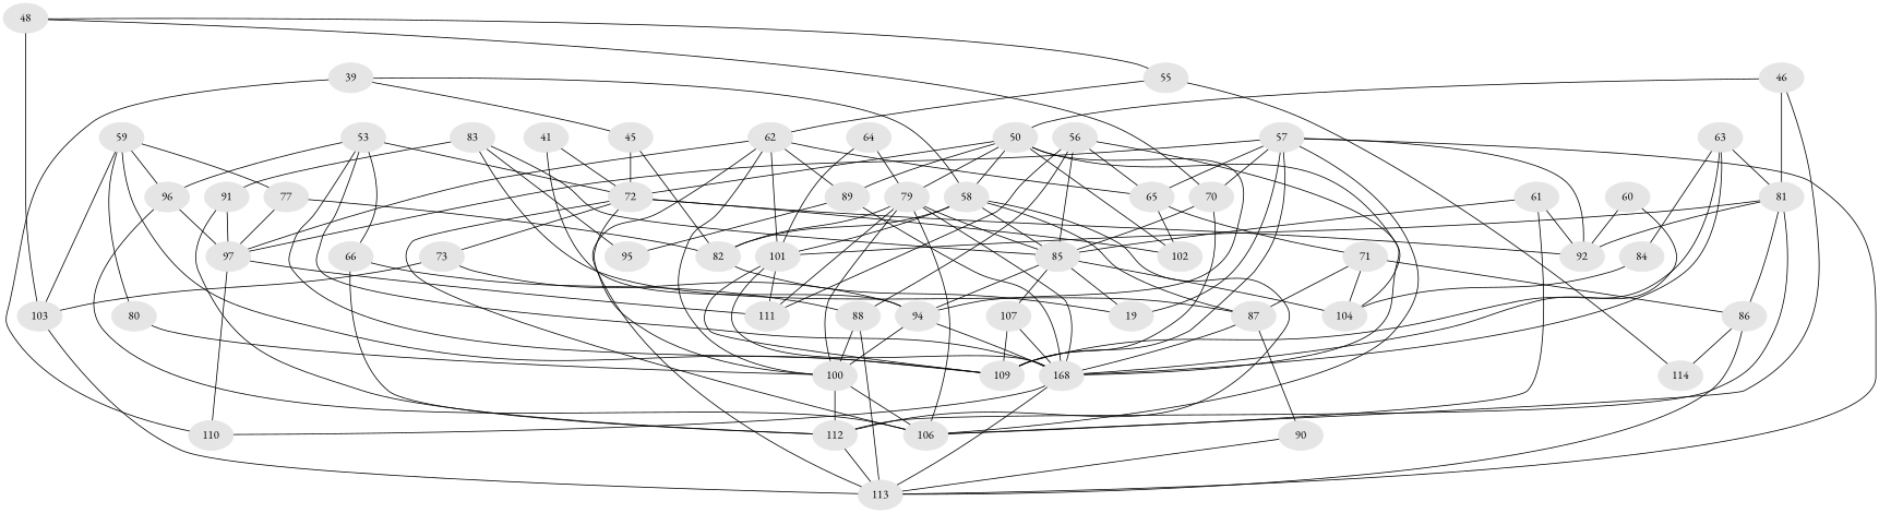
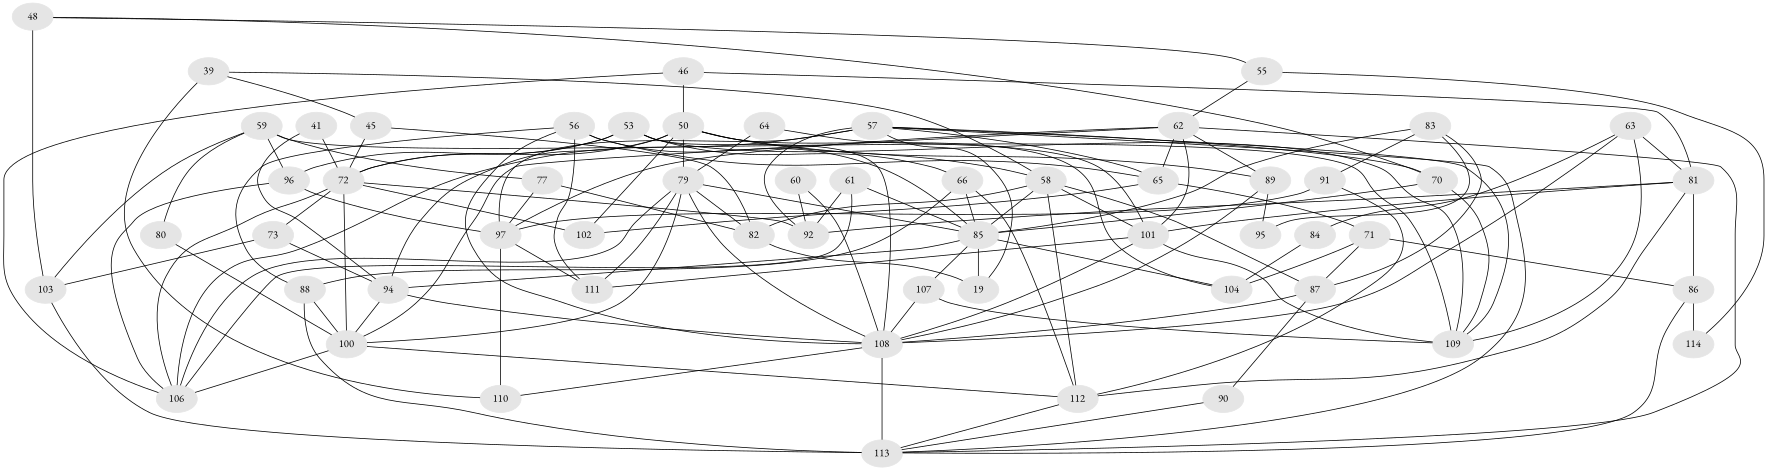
  graph {
    fontname="EB Garamond"
    node [color=gray90 fontname="EB Garamond" style=filled]
    edge [fontname="EB Garamond"]
    39
    45
    58 [super="+33"]
    110 [super="+1"]
    72 [super="+16+14+43"]
    82
    85 [super="+76"]
    87
    101 [super="+25+75"]
    112 [super="+51"]
    106 [super="+5+105"]
    102 [super="+40+47"]
    92
    100 [super="+69"]
    73 [super="+68"]
    41
    94 [super="+11+20"]
-   108 [super="+9" label=168]
+   108 [super="+9"]
    n19 [label=19]
    50 [super="+23+17+49"]
    79 [super="+74+35"]
    89
    104
    46
    81 [super="+4+78"]
    86
    48 [super="+38"]
    55
    70
    103 [super="+32+42"]
    62 [super="+10"]
    114
    109 [super="+12+44"]
    113 [super="+98"]
    111
    95
    53
    66
    96
    88 [super="+18+67"]
    97 [super="+27+30"]
    65 [super="+28"]
    56 [super="+37"]
    71
    107 [super="+36"]
    57 [super="+21+24"]
    90
    59
    77
    80
    60
    61
    63
    84
    64 [super="+29"]
    83
    91 [super="+26"]
    39 -- 45
    39 -- 58
    39 -- 110 [weight=2]
    45 -- 72
    45 -- 82
    58 -- 82
    58 -- 85
    58 -- 87
    58 -- 101
    58 -- 112 [weight=2]
    72 -- 106 [weight=2]
    72 -- 102 [weight=2]
    72 -- 92 [weight=2]
    72 -- 100 [weight=2]
    72 -- 73
    82 -- n19
    85 -- 94 [weight=3]
    85 -- n19
    85 -- 104
    85 -- 107
    87 -- 108
    87 -- 90
    101 -- 108
    101 -- 109 [weight=2]
    101 -- 111
    112 -- 113
    100 -- 112
    100 -- 106 [weight=2]
    73 -- 94 [weight=2]
    73 -- 103
    41 -- 72
    41 -- 94
    94 -- 100 [weight=2]
    94 -- 108
    108 -- 110 [weight=2]
    108 -- 113 [weight=2]
    50 -- 58
    50 -- 72
    50 -- 102 [weight=3]
    50 -- 94 [weight=2]
    50 -- 79 [weight=3]
    50 -- 89
    50 -- 104
    79 -- 82
    79 -- 85 [weight=2]
    79 -- 106
    79 -- 100 [weight=2]
    79 -- 108
    79 -- 111
    89 -- 108
    89 -- 95
    46 -- 106
    46 -- 50
    46 -- 81
    81 -- 101 [weight=2]
    81 -- 112
    81 -- 92
    81 -- 86
    86 -- 114
    86 -- 113
    48 -- 55
    48 -- 70
    48 -- 103 [weight=3]
    55 -- 62
    55 -- 114
    70 -- 85
    70 -- 109
    103 -- 113 [weight=3]
    62 -- 101
    62 -- 100
    62 -- 89
    62 -- 113
    62 -- 97
    62 -- 65
    53 -- 72
    53 -- 108
    53 -- 109
    53 -- 66
    53 -- 96
+   66 -- 85
    66 -- 112
    66 -- 88
    96 -- 106
    96 -- 97
    88 -- 100 [weight=2]
    88 -- 113
    97 -- 110 [weight=3]
    97 -- 111
    65 -- 102
    65 -- 71
    56 -- 85
    56 -- 108
    56 -- 111
    56 -- 88
    56 -- 65
    71 -- 87
    71 -- 104
    71 -- 86
    107 -- 108
    107 -- 109 [weight=2]
    57 -- 106
    57 -- 92
    57 -- n19
    57 -- 70
    57 -- 109
    57 -- 113
    57 -- 97 [weight=3]
    57 -- 65
    90 -- 113
    59 -- 103
    59 -- 109
    59 -- 96
    59 -- 77
    59 -- 80
    77 -- 82
    77 -- 97
    80 -- 100
    60 -- 92
    60 -- 108
    61 -- 85
    61 -- 106
    61 -- 92
    63 -- 108
    63 -- 81
    63 -- 109
    63 -- 84
    84 -- 104
    64 -- 101
    64 -- 79
    83 -- 85
    83 -- 87
    83 -- 95
    83 -- 91
    91 -- 112
    91 -- 97
  }
